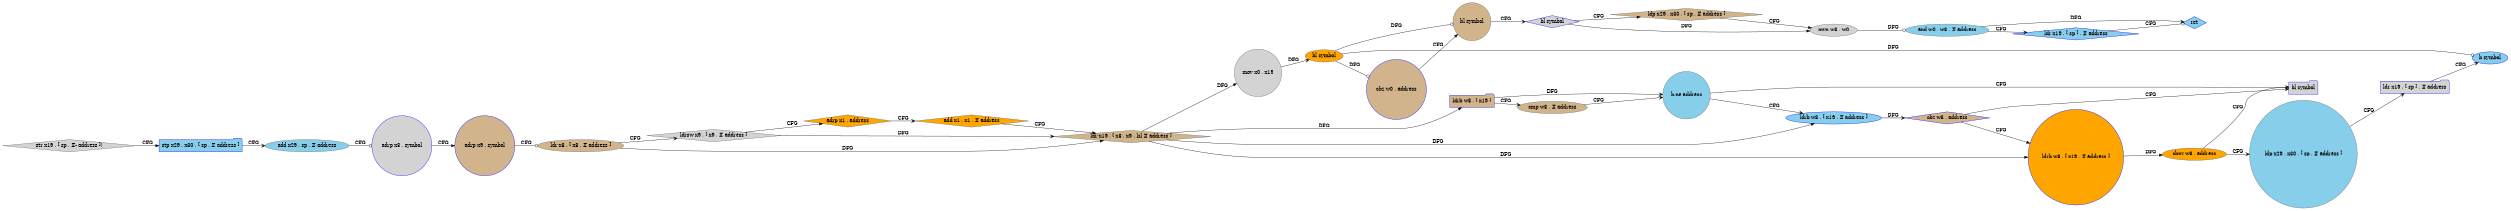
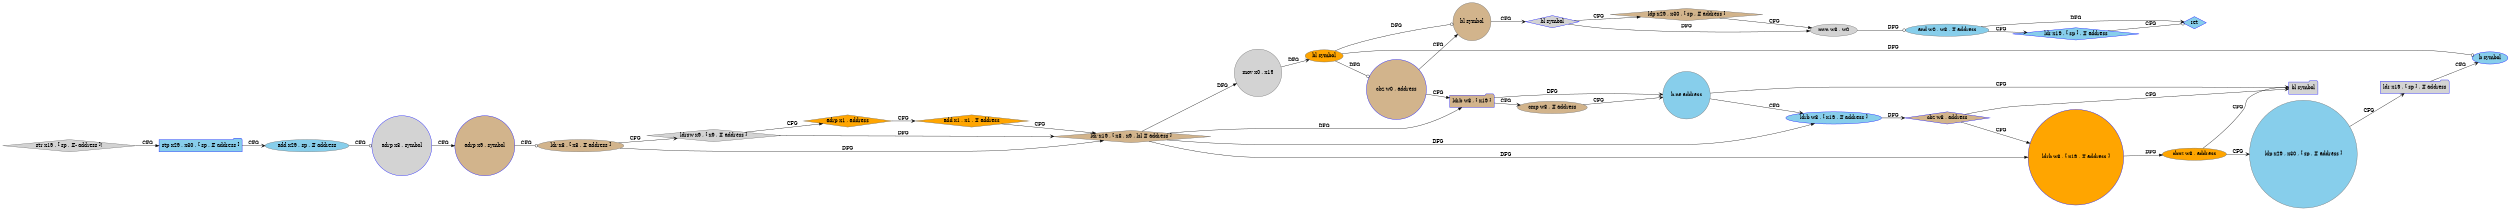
  digraph {
    rankdir=LR
    node [color=gray40 fillcolor=skyblue shape=diamond style=filled]
    edge [arrowhead=vee]
    n1 [fillcolor=lightgrey label="str x19 , [ sp , #- address ]!"]
    n2 [color=blue label="stp x29 , x30 , [ sp , # address ]" shape=folder]
    n3 [label="add x29 , sp , # address" shape=ellipse]
    n4 [color=blue fillcolor=lightgrey label="adrp x8 , symbol" shape=circle]
    n5 [color=blue fillcolor=tan label="adrp x9 , symbol" shape=circle]
    n6 [fillcolor=tan label="ldr x8 , [ x8 , # address ]" shape=ellipse]
    n7 [fillcolor=lightgrey label="ldrsw x9 , [ x9 , # address ]"]
    n8 [fillcolor=tan label="ldr x19 , [ x8 , x9 , lsl # address ]"]
    n9 [fillcolor=orange label="adrp x1 , address"]
    n10 [fillcolor=lightgrey label="mov x0 , x19" shape=circle]
    n11 [color=blue fillcolor=tan label="ldrb w8 , [ x19 ]" shape=folder]
    n12 [color=blue label="ldrb w8 , [ x19 , # address ]" shape=ellipse]
    n13 [color=blue fillcolor=orange label="ldrb w8 , [ x19 , # address ]" shape=circle]
    n14 [fillcolor=orange label="add x1 , x1 , # address"]
    n15 [fillcolor=orange label="bl symbol" shape=ellipse]
    n16 [fillcolor=tan label="cmp w8 , # address" shape=ellipse]
    n17 [label="b.ne address" shape=circle]
    n18 [color=blue fillcolor=tan label="cbz w8 , address"]
    n19 [fillcolor=orange label="cbnz w8 , address" shape=ellipse]
    n20 [color=blue fillcolor=tan label="cbz w0 , address" shape=circle]
    n21 [fillcolor=tan label="bl symbol" shape=circle]
    n22 [color=blue label="b symbol" shape=ellipse]
    n23 [color=blue fillcolor=lightgrey label="bl symbol"]
    n24 [fillcolor=tan label="ldp x29 , x30 , [ sp , # address ]"]
    n25 [fillcolor=lightgrey label="mvn w8 , w0" shape=ellipse]
    n26 [color=blue fillcolor=lightgrey label="bl symbol" shape=folder]
    n27 [label="and w0 , w8 , # address" shape=ellipse]
    n28 [color=blue label="ldr x19 , [ sp ] , # address"]
    n29 [color=blue label=ret]
    n30 [label="ldp x29 , x30 , [ sp , # address ]" shape=circle]
    n31 [color=blue fillcolor=lightgrey label="ldr x19 , [ sp ] , # address" shape=folder]
    n1 -> n2 [arrowhead=normal label=CFG]
    n2 -> n3 [label=CFG]
    n3 -> n4 [arrowhead=odot label=CFG]
    n4 -> n5 [arrowhead=normal label=CFG]
    n5 -> n6 [arrowhead=odot label=CFG]
    n6 -> n7 [label=CFG]
    n6 -> n8 [arrowhead=normal label=DFG]
    n7 -> n8 [label=DFG]
    n7 -> n9 [arrowhead=normal label=CFG]
    n8 -> n10 [arrowhead=normal label=DFG]
    n8 -> n11 [arrowhead=normal label=DFG]
    n8 -> n12 [arrowhead=normal label=DFG]
    n8 -> n13 [arrowhead=normal label=DFG]
    n9 -> n14 [label=CFG]
    n10 -> n15 [label=DFG]
    n11 -> n16 [label=CFG]
    n11 -> n17 [label=DFG]
    n12 -> n18 [label=DFG]
    n13 -> n19 [arrowhead=normal label=DFG]
    n14 -> n8 [arrowhead=normal label=CFG]
    n15 -> n20 [arrowhead=odot label=DFG]
    n15 -> n21 [arrowhead=odot label=DFG]
    n15 -> n22 [arrowhead=odot label=DFG]
    n16 -> n17 [label=CFG]
    n17 -> n12 [label=CFG]
    n17 -> n26 [arrowhead=odot label=CFG]
    n18 -> n13 [arrowhead=normal label=CFG]
    n18 -> n26 [label=CFG]
    n19 -> n26 [label=CFG]
    n19 -> n30 [label=CFG]
+   n20 -> n11 [arrowhead=normal label=CFG]
    n20 -> n21 [arrowhead=normal label=CFG]
    n21 -> n23 [label=CFG]
    n23 -> n24 [arrowhead=normal label=CFG]
    n23 -> n25 [arrowhead=normal label=DFG]
    n24 -> n25 [arrowhead=normal label=CFG]
    n25 -> n27 [arrowhead=odot label=DFG]
    n27 -> n28 [label=CFG]
    n27 -> n29 [label=DFG]
    n28 -> n29 [arrowhead=odot label=CFG]
    n30 -> n31 [label=CFG]
    n31 -> n22 [label=CFG]
  }
